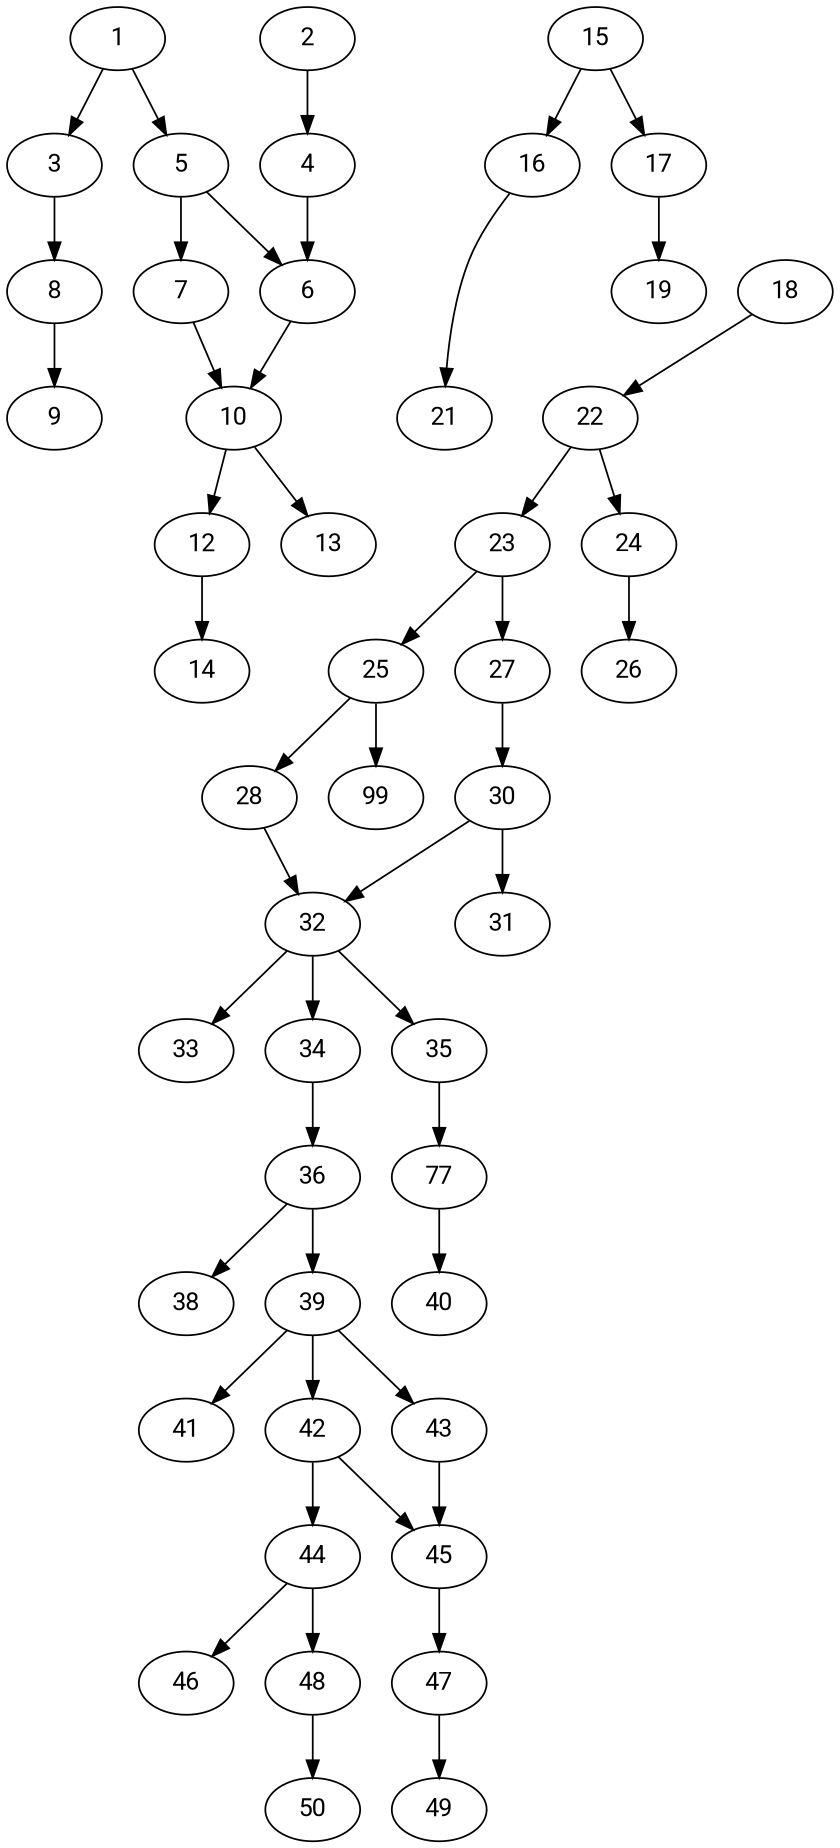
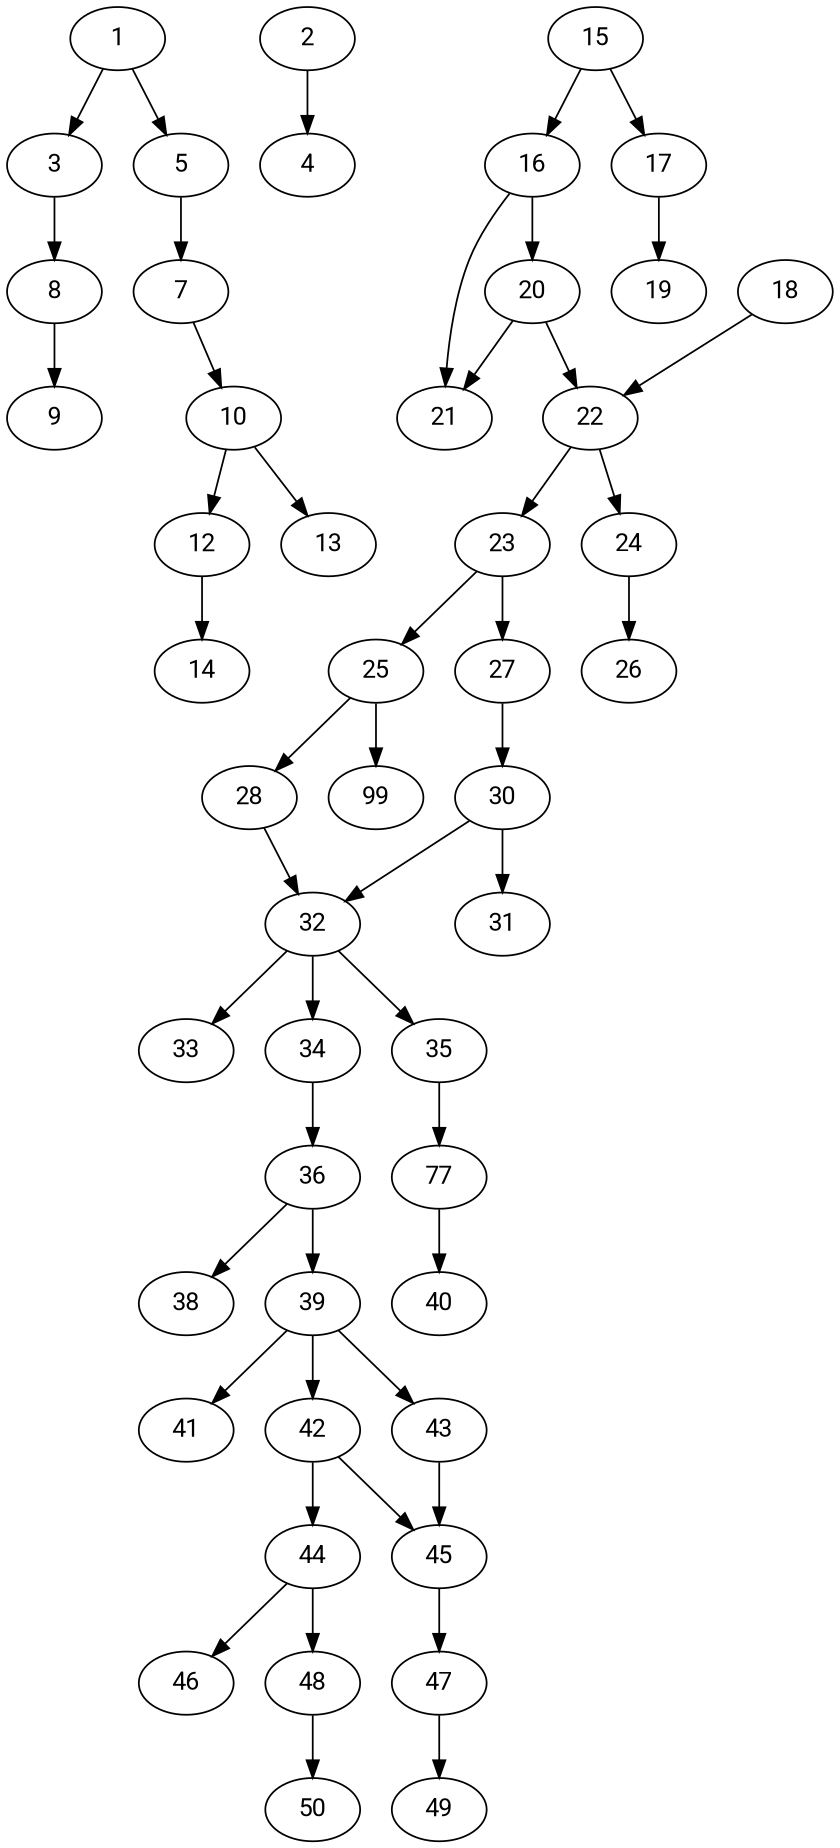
  digraph {
    fontname=Roboto
    node [alpha=0.13 fontname=Roboto]
    edge [fontname=Roboto]
    1 [alpha=0.11 expect_size=21555200]
    3 [alpha=0.03 expect_size=43601920]
    5 [alpha=0.14 expect_size=17399808]
    8 [alpha=0.17 expect_size=30244864]
-   6 [alpha=0.03 expect_size=5834752]
    7 [alpha=0.12 expect_size=33977344]
    9 [expect_size=19477504]
    10 [alpha=0.10 expect_size=18582528]
    2 [alpha=0.09 expect_size=45672448]
    4 [alpha=0.08 expect_size=33699840]
    12 [alpha=0.02 expect_size=42606592]
    13 [alpha=0.14 expect_size=17105920]
    14 [alpha=0.15 expect_size=24728576]
    15 [alpha=0.15 expect_size=42768384]
    16 [alpha=0.17 expect_size=27926528]
    17 [alpha=0.19 expect_size=35743744]
+   20 [alpha=0.09 expect_size=40898560]
    21 [alpha=0.18 expect_size=16414720]
    19 [alpha=0.07 expect_size=10225664]
    18 [expect_size=17675264]
    22 [alpha=0.05 expect_size=6269952]
    23 [alpha=0.07 expect_size=11287552]
    24 [alpha=0.01 expect_size=44653568]
    25 [alpha=0.01 expect_size=33921024]
    27 [expect_size=15023104]
    26 [alpha=0.01 expect_size=22127616]
    28 [alpha=0.15 expect_size=13262848]
    n28 [alpha=0.04 expect_size=44034048 label=99]
    30 [alpha=0.18 expect_size=14140416]
    32 [expect_size=32548864]
    31 [alpha=0.18 expect_size=36331520]
    33 [expect_size=43220992]
    34 [alpha=0.02 expect_size=12338176]
    35 [alpha=0.06 expect_size=15541248]
    36 [alpha=0.20 expect_size=17802240]
    n36 [alpha=0.07 expect_size=19714048 label=77]
    38 [alpha=0.19 expect_size=50012160]
    39 [expect_size=39325696]
    40 [alpha=0.03 expect_size=49077248]
    41 [alpha=0.17 expect_size=45420544]
    42 [alpha=0.11 expect_size=40160256]
    43 [alpha=0.08 expect_size=23476224]
    44 [alpha=0.02 expect_size=7231488]
    45 [alpha=0.08 expect_size=10912768]
    46 [alpha=0.01 expect_size=24860672]
    48 [alpha=0.19 expect_size=40554496]
    47 [alpha=0.19 expect_size=24573952]
    50 [alpha=0.17 expect_size=22041600]
    49 [alpha=0.16 expect_size=38048768]
    1 -> 3
    1 -> 5
    3 -> 8
-   5 -> 6
    5 -> 7
    8 -> 9
-   6 -> 10
    7 -> 10
    10 -> 12
    10 -> 13
    2 -> 4
-   4 -> 6
    12 -> 14
    15 -> 16
    15 -> 17
+   16 -> 20
    16 -> 21
    17 -> 19
+   20 -> 21
+   20 -> 22
    18 -> 22
    22 -> 23
    22 -> 24
    23 -> 25
    23 -> 27
    24 -> 26
    25 -> 28
    25 -> n28
    27 -> 30
    28 -> 32
    30 -> 32
    30 -> 31
    32 -> 33
    32 -> 34
    32 -> 35
    34 -> 36
    35 -> n36
    36 -> 38
    36 -> 39
    n36 -> 40
    39 -> 41
    39 -> 42
    39 -> 43
    42 -> 44
    42 -> 45
    43 -> 45
    44 -> 46
    44 -> 48
    45 -> 47
    48 -> 50
    47 -> 49
  }
